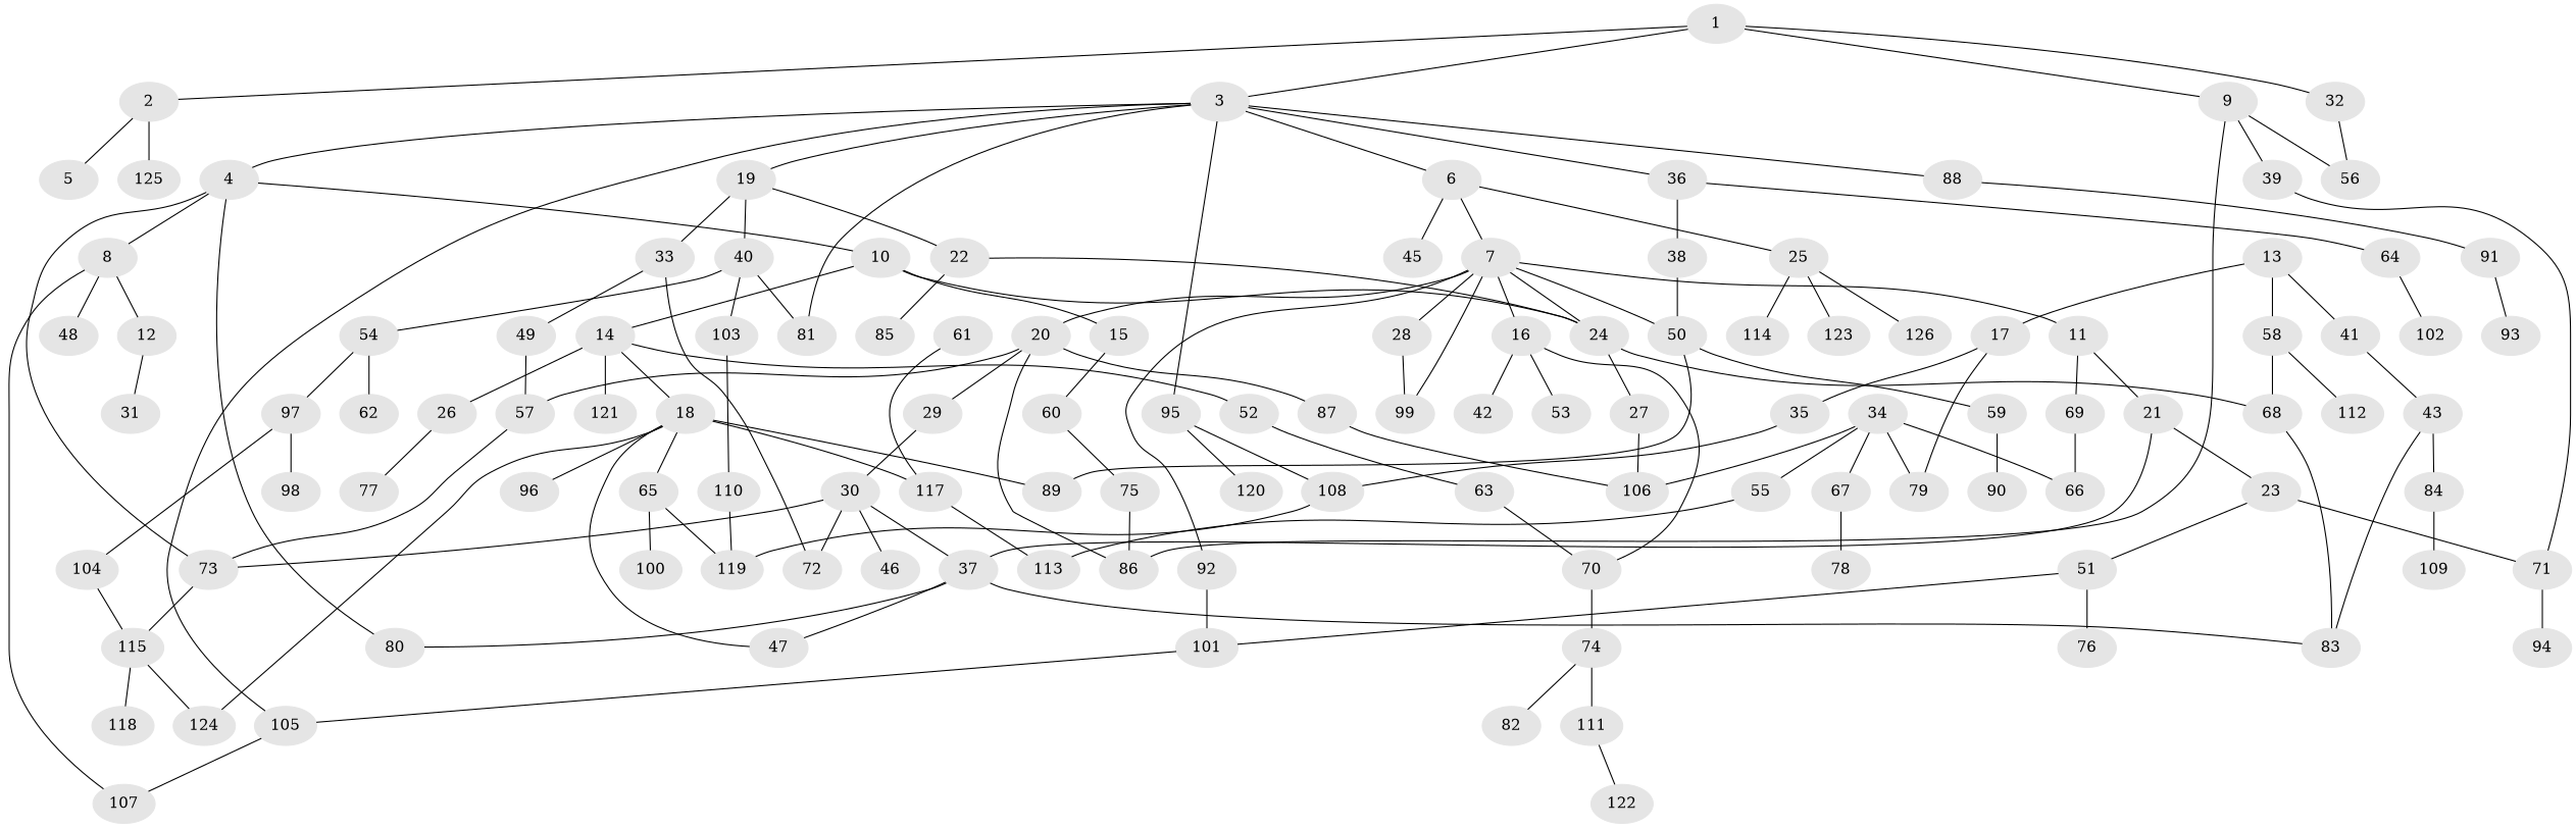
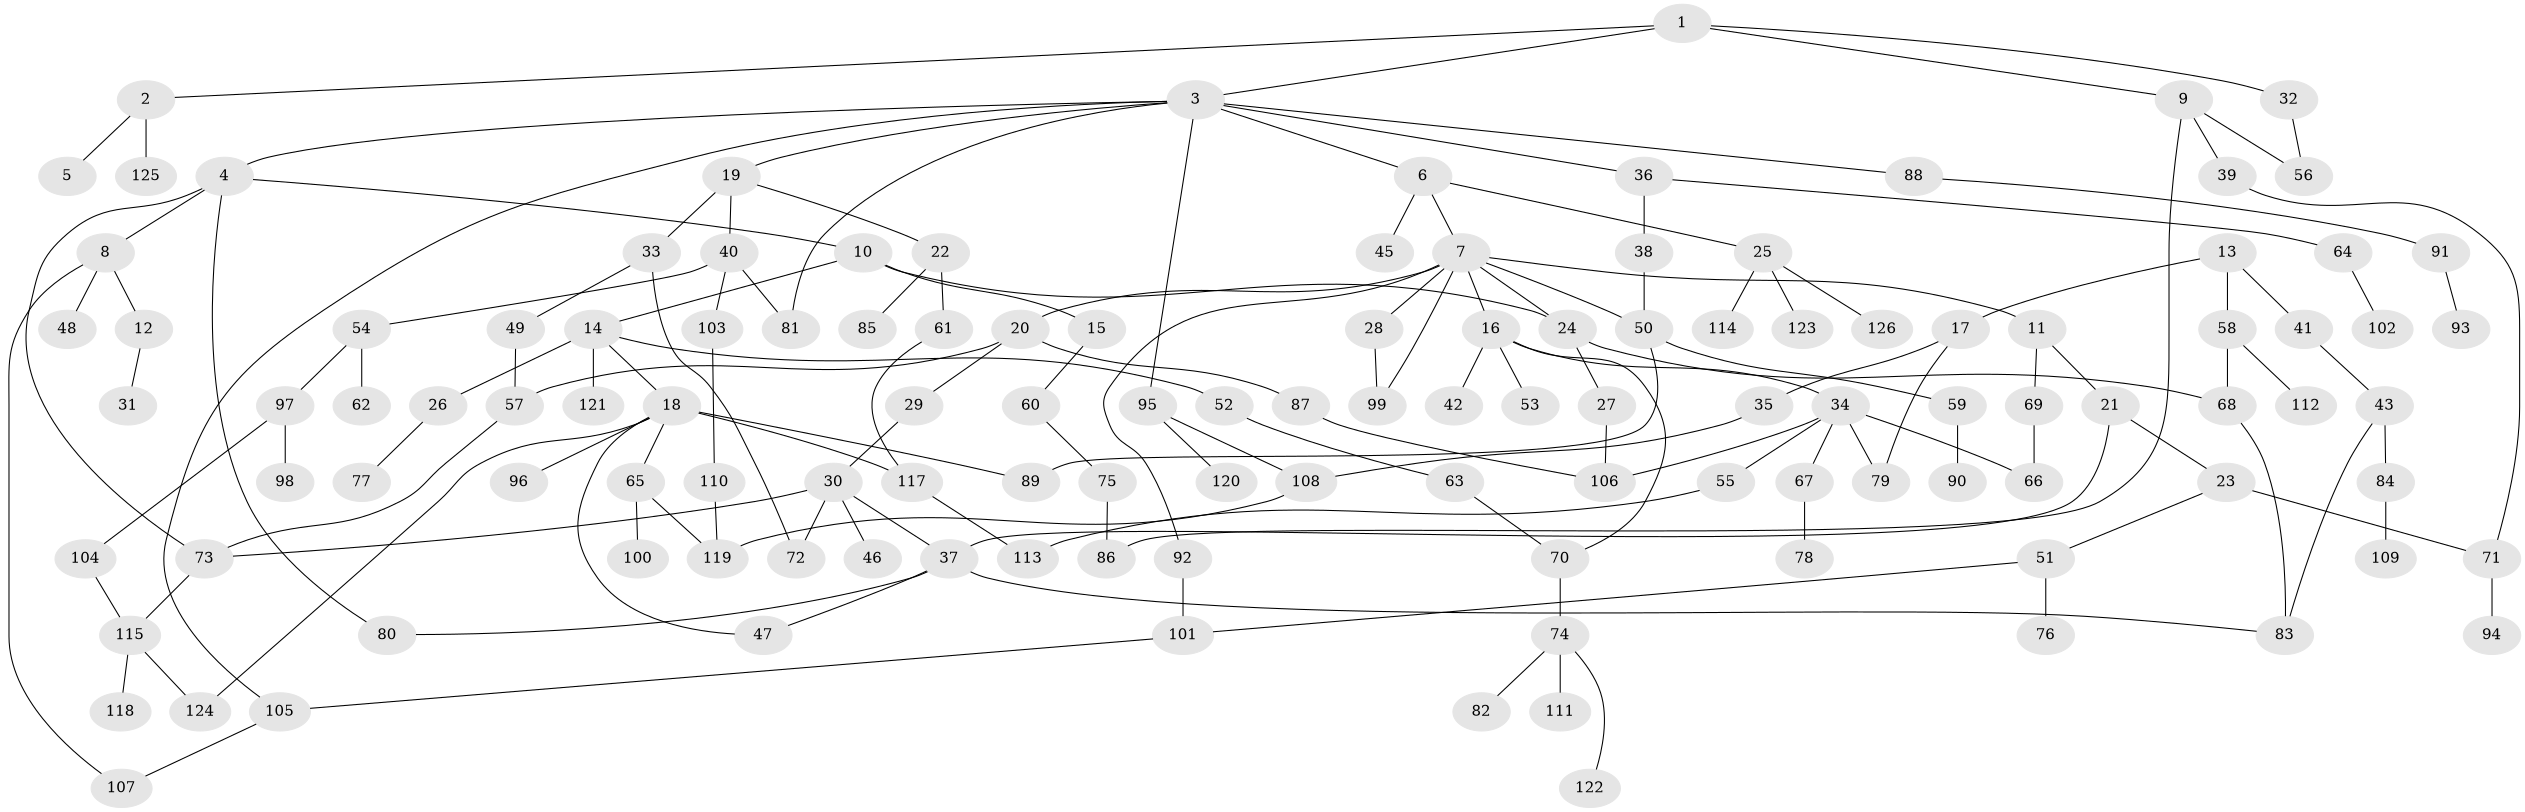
  graph {
    node [color=gray90 style=filled]
    1
    2
    3
    9
    32
    5
    125
    4
    6
    19
    36
    81
    88
    95
    105
    39
    56
    86
    8
    10
    73
    80
    7
    25
    45
    22
    33
    40
    38
    64
    91
    108
    120
    107
    12
    48
    24
    14
    15
    115
    11
    16
    20
    28
    50
    92
    99
    114
    123
    126
    21
    69
    34
    42
    53
    70
    29
    57
    87
    27
    68
    89
    59
    101
    31
    71
    18
    26
    52
    121
    60
    23
    37
    66
    13
    17
    41
    58
    84
    109
    35
    79
    43
    112
    47
    65
    96
    117
    124
    77
    63
    75
    106
    55
    67
    74
    100
    119
    113
    61
    85
    72
    49
    54
    103
    97
    98
    104
    30
    51
    83
    76
    94
    46
    78
    102
    62
    110
    90
    82
    111
    122
    118
    93
    1 -- 2
    1 -- 3
    1 -- 9
    1 -- 32
    2 -- 5
    2 -- 125
    3 -- 4
    3 -- 6
    3 -- 19
    3 -- 36
    3 -- 81
    3 -- 88
    3 -- 95
    3 -- 105
    9 -- 39
    9 -- 56
    9 -- 86
    32 -- 56
    4 -- 8
    4 -- 10
    4 -- 73
    4 -- 80
    6 -- 7
    6 -- 25
    6 -- 45
    19 -- 22
    19 -- 33
    19 -- 40
    36 -- 38
    36 -- 64
    88 -- 91
    95 -- 108
    95 -- 120
    105 -- 107
    39 -- 71
    8 -- 107
    8 -- 12
    8 -- 48
    10 -- 24
    10 -- 14
    10 -- 15
    73 -- 115
    7 -- 24
    7 -- 11
    7 -- 16
    7 -- 20
    7 -- 28
    7 -- 50
    7 -- 92
    7 -- 99
    25 -- 114
    25 -- 123
    25 -- 126
-   22 -- 24
+   22 -- 61
    22 -- 85
    33 -- 72
    33 -- 49
    40 -- 81
    40 -- 54
    40 -- 103
    38 -- 50
    64 -- 102
    91 -- 93
    108 -- 119
    12 -- 31
    24 -- 27
    24 -- 68
    14 -- 18
    14 -- 26
    14 -- 52
    14 -- 121
    15 -- 60
    115 -- 124
    115 -- 118
    11 -- 21
    11 -- 69
+   16 -- 34
    16 -- 42
    16 -- 53
    16 -- 70
-   20 -- 86
    20 -- 29
    20 -- 57
    20 -- 87
    28 -- 99
    50 -- 89
    50 -- 59
    92 -- 101
    21 -- 23
    21 -- 37
    69 -- 66
    34 -- 66
    34 -- 79
    34 -- 106
    34 -- 55
    34 -- 67
    70 -- 74
    29 -- 30
    57 -- 73
    87 -- 106
    27 -- 106
    68 -- 83
    59 -- 90
    101 -- 105
    71 -- 94
    18 -- 89
    18 -- 47
    18 -- 65
    18 -- 96
    18 -- 117
    18 -- 124
    26 -- 77
    52 -- 63
    60 -- 75
    23 -- 71
    23 -- 51
    37 -- 80
    37 -- 47
    37 -- 83
    13 -- 17
    13 -- 41
    13 -- 58
    17 -- 35
    17 -- 79
    41 -- 43
    58 -- 68
    58 -- 112
    84 -- 109
    35 -- 108
    43 -- 84
    43 -- 83
    65 -- 100
    65 -- 119
    117 -- 113
    63 -- 70
    75 -- 86
    55 -- 113
    67 -- 78
    74 -- 82
    74 -- 111
-   111 -- 122
+   74 -- 122
    61 -- 117
    49 -- 57
    54 -- 97
    54 -- 62
    103 -- 110
    97 -- 98
    97 -- 104
    104 -- 115
    30 -- 73
    30 -- 37
    30 -- 72
    30 -- 46
    51 -- 101
    51 -- 76
    110 -- 119
  }
